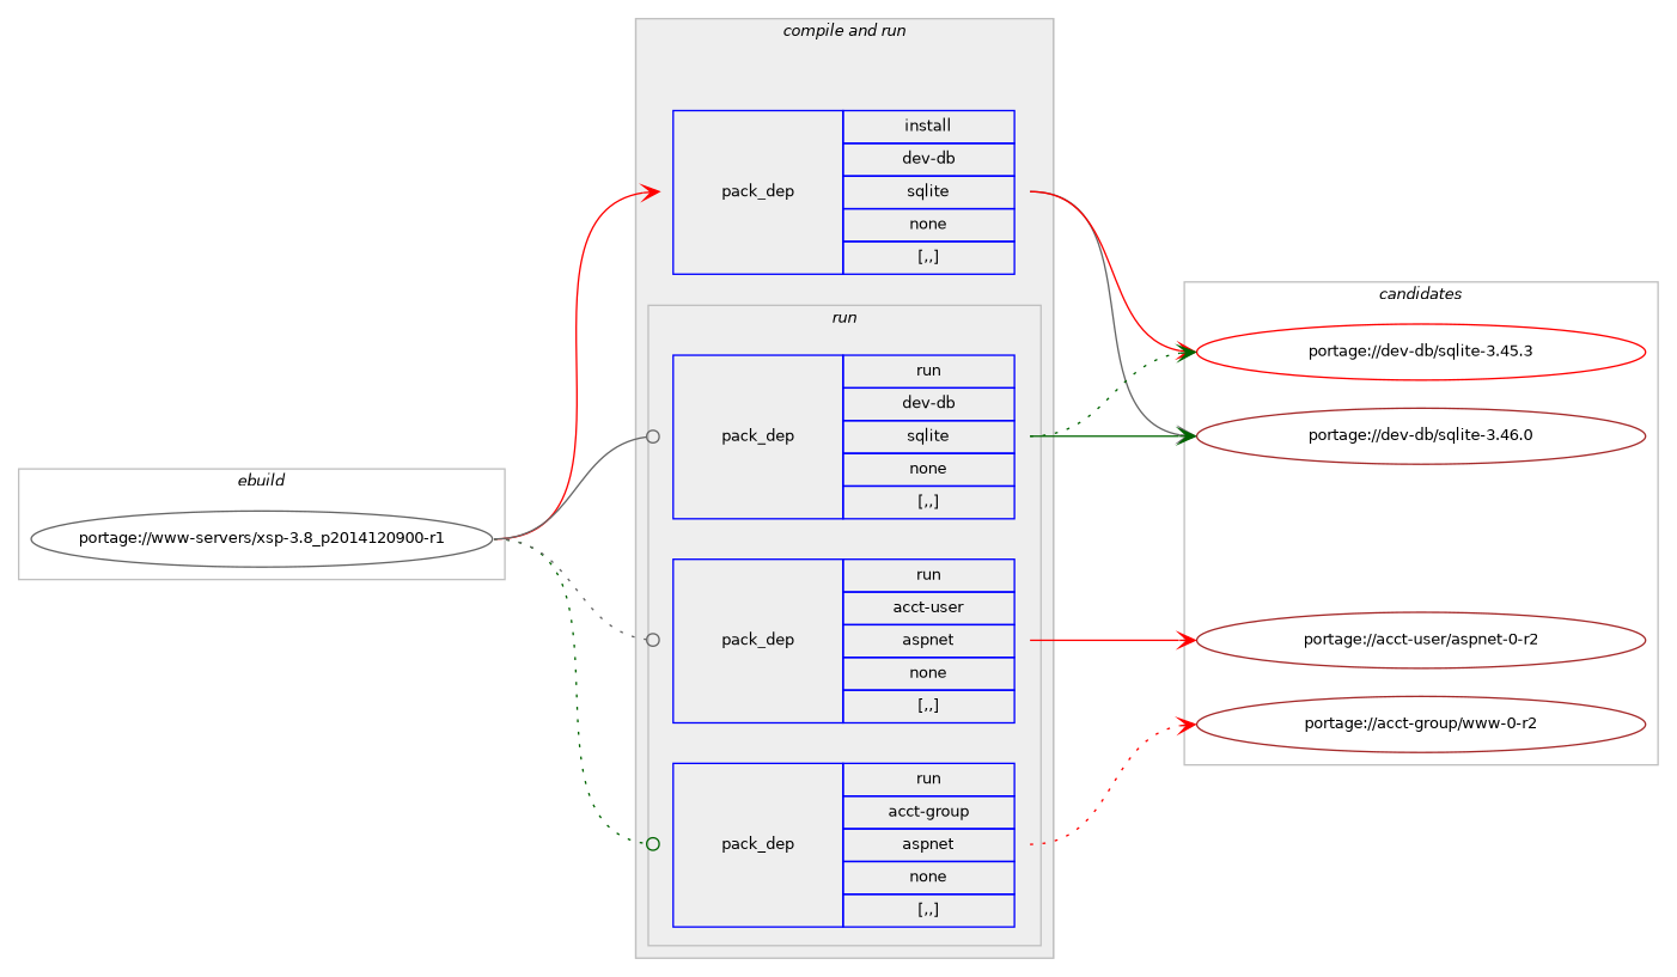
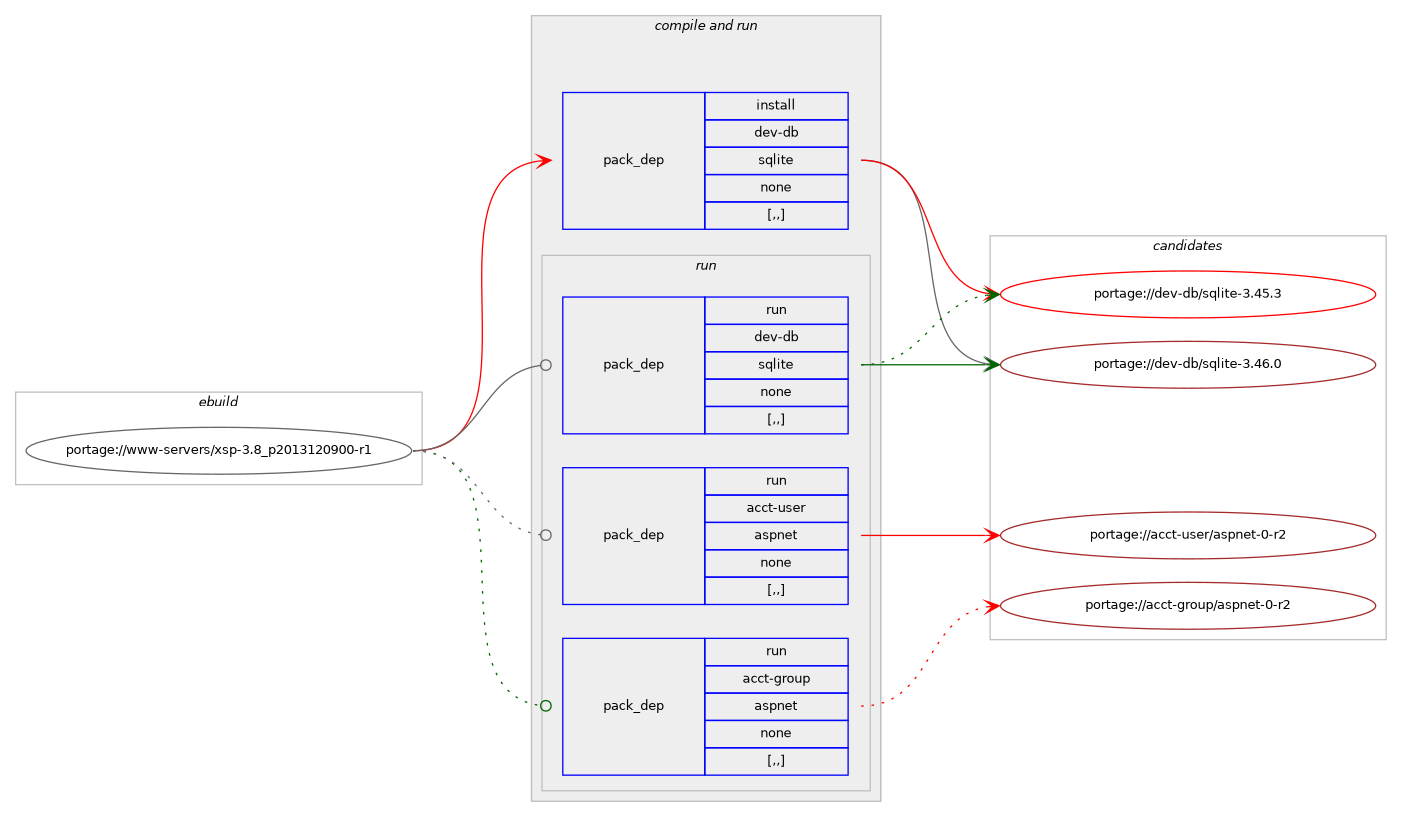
  digraph {
    compound=true
    concentrate=true
    fontname=Helvetica
    fontsize=10
    newrank=true
    rankdir=LR
    ranksep=1.5
    node [color=blue fontname=Helvetica fontsize=10]
    edge [arrowhead=vee color=red headport=w style=solid tailport=e weight=100]
-   n1 [color=gray40 label="portage://www-servers/xsp-3.8_p2014120900-r1" width=4]
+   n1 [color=gray40 label="portage://www-servers/xsp-3.8_p2013120900-r1" width=4]
    n2 [label=<<TABLE BORDER="0" CELLBORDER="1" CELLSPACING="0" CELLPADDING="4" WIDTH="220"><TR><TD ROWSPAN="6" CELLPADDING="30">pack_dep</TD></TR><TR><TD WIDTH="110">install</TD></TR><TR><TD>dev-db</TD></TR><TR><TD>sqlite</TD></TR><TR><TD>none</TD></TR><TR><TD>[,,]</TD></TR></TABLE>> shape=none]
    n3 [label=<<TABLE BORDER="0" CELLBORDER="1" CELLSPACING="0" CELLPADDING="4" WIDTH="220"><TR><TD ROWSPAN="6" CELLPADDING="30">pack_dep</TD></TR><TR><TD WIDTH="110">run</TD></TR><TR><TD>acct-group</TD></TR><TR><TD>aspnet</TD></TR><TR><TD>none</TD></TR><TR><TD>[,,]</TD></TR></TABLE>> shape=none]
    n4 [label=<<TABLE BORDER="0" CELLBORDER="1" CELLSPACING="0" CELLPADDING="4" WIDTH="220"><TR><TD ROWSPAN="6" CELLPADDING="30">pack_dep</TD></TR><TR><TD WIDTH="110">run</TD></TR><TR><TD>acct-user</TD></TR><TR><TD>aspnet</TD></TR><TR><TD>none</TD></TR><TR><TD>[,,]</TD></TR></TABLE>> shape=none]
    n5 [label=<<TABLE BORDER="0" CELLBORDER="1" CELLSPACING="0" CELLPADDING="4" WIDTH="220"><TR><TD ROWSPAN="6" CELLPADDING="30">pack_dep</TD></TR><TR><TD WIDTH="110">run</TD></TR><TR><TD>dev-db</TD></TR><TR><TD>sqlite</TD></TR><TR><TD>none</TD></TR><TR><TD>[,,]</TD></TR></TABLE>> shape=none]
    n6 [color=brown label="portage://dev-db/sqlite-3.46.0" width=4]
    n7 [color=red label="portage://dev-db/sqlite-3.45.3" width=4]
-   n8 [color=brown label="portage://acct-group/www-0-r2" width=4]
+   n8 [color=brown label="portage://acct-group/aspnet-0-r2" width=4]
    n9 [color=brown label="portage://acct-user/aspnet-0-r2" width=4]
    subgraph cluster_1 {
      color=gray
      label=<<i>ebuild</i>>
      n1
    }
    subgraph cluster_2 {
      color=gray
      label=<<i>dependencies</i>>
      subgraph cluster_3 {
        color=gray
        fillcolor="#eeeeee"
        label=<<i>compile</i>>
        style=filled
        subgraph sub_4 {
          color=gray
          fillcolor="#eeeeee"
          label=<<i>compile</i>>
          style=filled
          n2
        }
      }
      subgraph cluster_5 {
        color=gray
        fillcolor="#eeeeee"
        label=<<i>compile and run</i>>
        style=filled
      }
      subgraph cluster_6 {
        color=gray
        fillcolor="#eeeeee"
        label=<<i>run</i>>
        style=filled
        subgraph sub_7 {
          color=gray
          fillcolor="#eeeeee"
          label=<<i>run</i>>
          style=filled
          n3
        }
        subgraph sub_8 {
          color=gray
          fillcolor="#eeeeee"
          label=<<i>run</i>>
          style=filled
          n4
        }
        subgraph sub_9 {
          color=gray
          fillcolor="#eeeeee"
          label=<<i>run</i>>
          style=filled
          n5
        }
      }
    }
    subgraph cluster_10 {
      color=gray
      label=<<i>candidates</i>>
      rank=same
      subgraph sub_11 {
        color=black
        label=<<i>candidates</i>>
        nodesep=1
        rank=same
        n6
        n7
      }
      subgraph sub_12 {
        color=black
        label=<<i>candidates</i>>
        nodesep=1
        rank=same
        n8
      }
      subgraph sub_13 {
        color=black
        label=<<i>candidates</i>>
        nodesep=1
        rank=same
        n9
      }
      subgraph sub_14 {
        color=black
        label=<<i>candidates</i>>
        nodesep=1
        rank=same
        n6
        n7
      }
    }
    n1 -> n2 [weight=20]
    n1 -> n3 [arrowhead=odot color=darkgreen style=dotted weight=20]
    n1 -> n4 [arrowhead=odot color=gray40 style=dotted weight=20]
    n1 -> n5 [arrowhead=odot color=gray40 weight=20]
    n2 -> n6 [color=gray40]
    n2 -> n7
    n3 -> n8 [style=dotted]
    n4 -> n9
    n5 -> n6 [color=darkgreen]
    n5 -> n7 [color=darkgreen style=dotted]
  }
